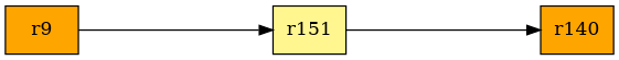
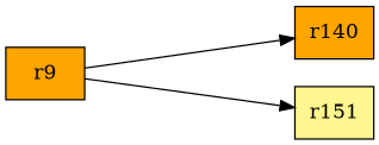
  digraph {
    rankdir=LR
    ranksep=2.0
    node [fillcolor=orange shape=record style=filled]
    n1 [label="{r140}"]
    n2 [label="{r9}"]
    n3 [fillcolor=khaki1 label="{r151}"]
    n2 -> n3
-   n3 -> n1
+   n2 -> n1
  }
